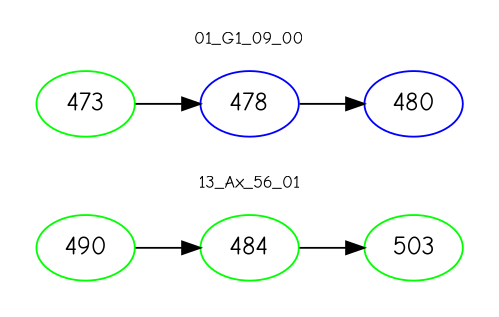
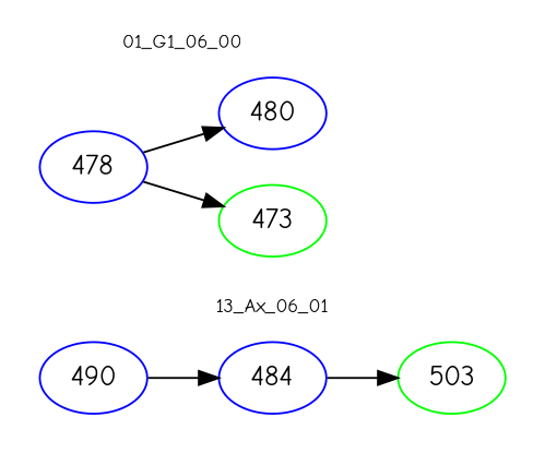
  digraph {
    fontname="Comic Neue"
    rankdir=LR
    node [color=blue fontname="Comic Neue"]
    edge [color=black fontname="Comic Neue"]
-   n1 [color=green label=490]
-   n2 [color=green label=484]
+   n1 [label=490]
+   n2 [label=484]
    n3 [color=green label=503]
    n4 [label=478]
    n5 [color=green label=473]
    n6 [label=480]
    subgraph cluster_1 {
      color=white
      fontsize=10
-     label="13_Ax_56_01"
+     label="13_Ax_06_01"
      n1
      n2
      n3
    }
    subgraph cluster_2 {
      color=white
      fontsize=10
-     label="01_G1_09_00"
+     label="01_G1_06_00"
      n4
      n5
      n6
    }
    n1 -> n2
    n2 -> n3
-   n5 -> n4
+   n4 -> n5
    n4 -> n6
  }
